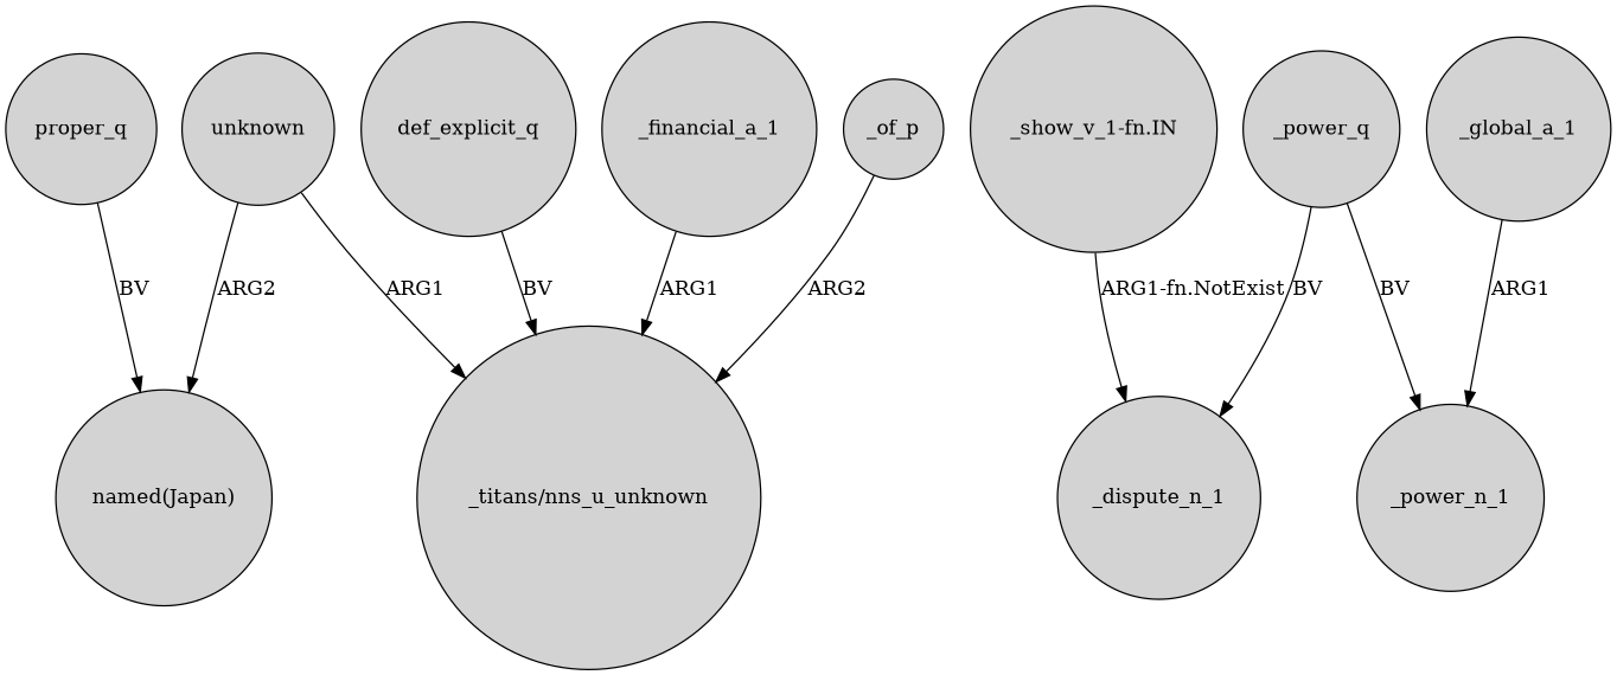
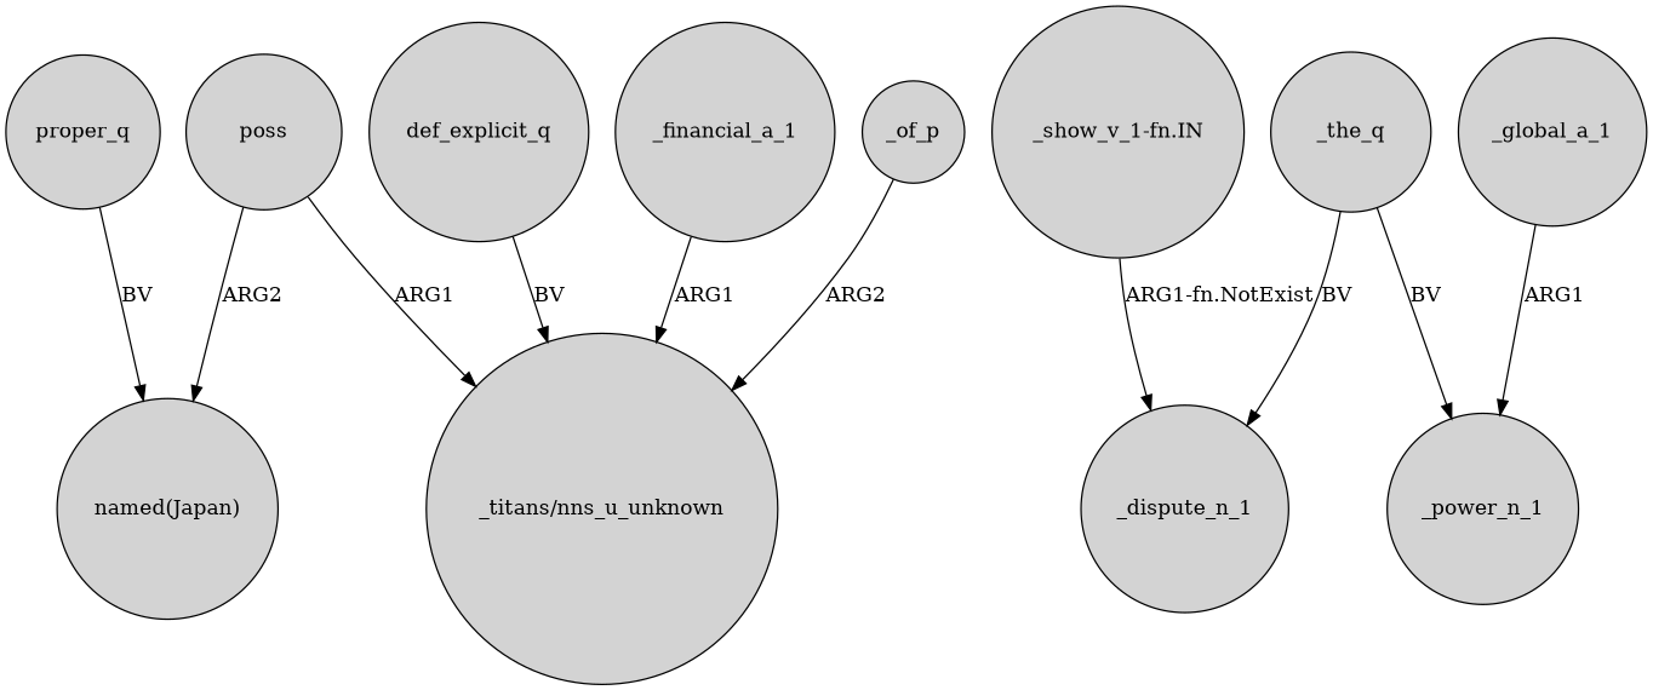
  digraph {
    node [shape=circle style=filled]
-   poss [label=unknown]
+   poss
    "named(Japan)"
    "_titans/nns_u_unknown"
    "_show_v_1-fn.IN"
    _dispute_n_1
-   _the_q [label=_power_q]
+   _the_q
    _power_n_1
    _of_p
    def_explicit_q
    proper_q
    _global_a_1
    _financial_a_1
    poss -> "named(Japan)" [label=ARG2]
    poss -> "_titans/nns_u_unknown" [label=ARG1]
    "_show_v_1-fn.IN" -> _dispute_n_1 [label="ARG1-fn.NotExist"]
    _the_q -> _dispute_n_1 [label=BV]
    _the_q -> _power_n_1 [label=BV]
    _of_p -> "_titans/nns_u_unknown" [label=ARG2]
    def_explicit_q -> "_titans/nns_u_unknown" [label=BV]
    proper_q -> "named(Japan)" [label=BV]
    _global_a_1 -> _power_n_1 [label=ARG1]
    _financial_a_1 -> "_titans/nns_u_unknown" [label=ARG1]
  }
